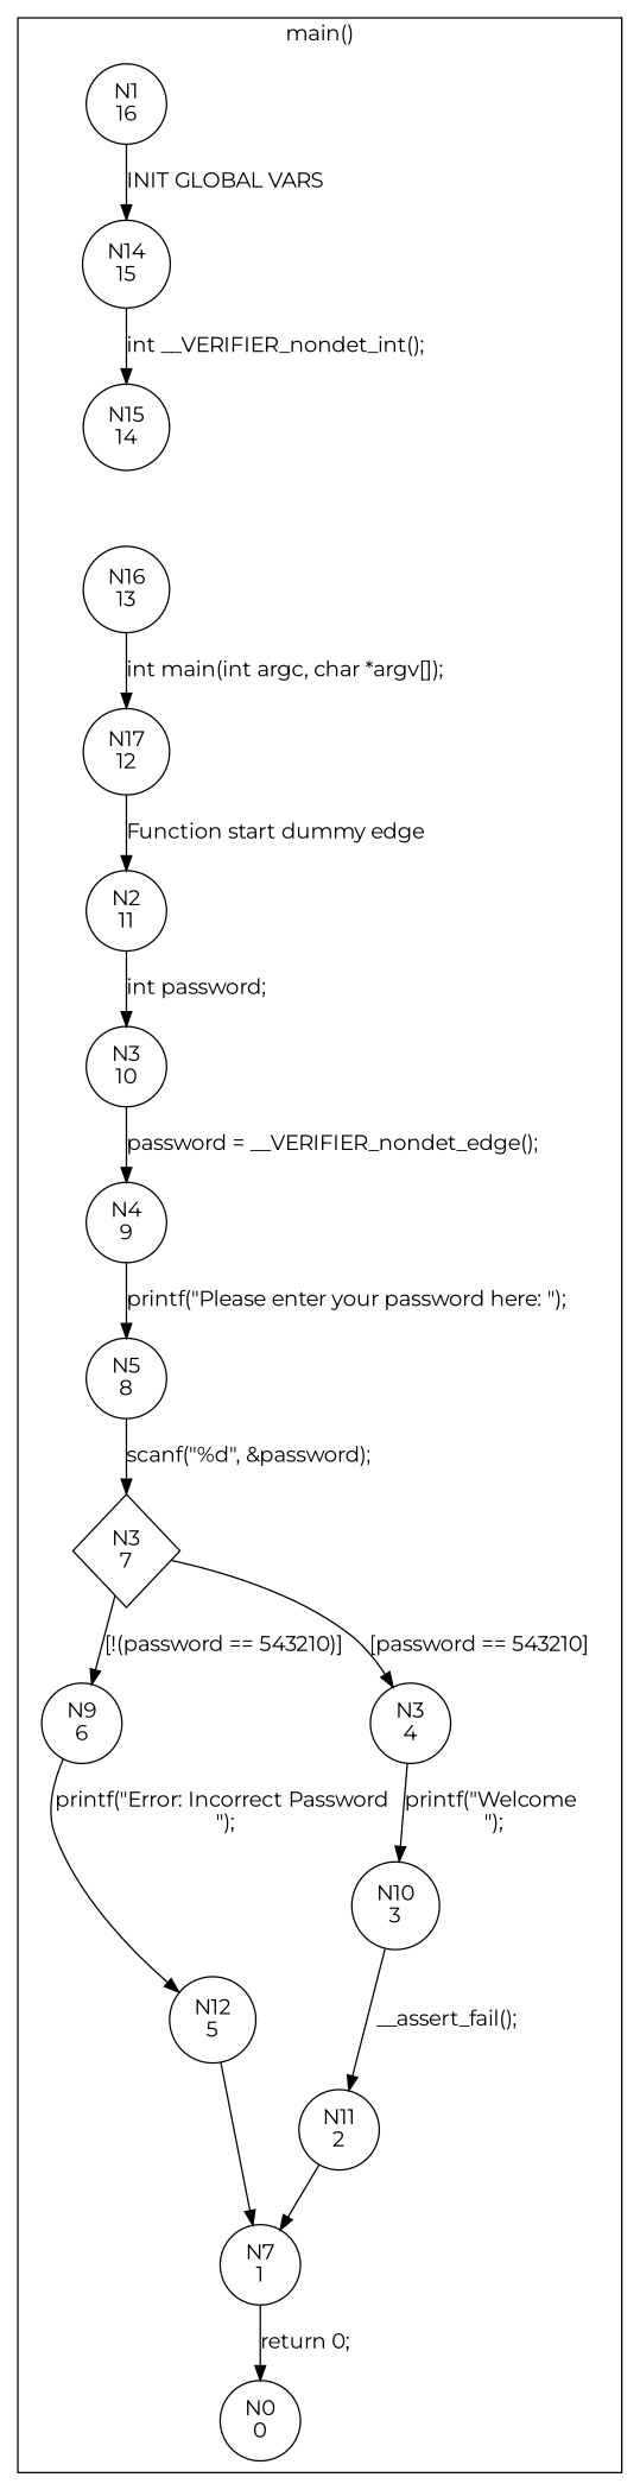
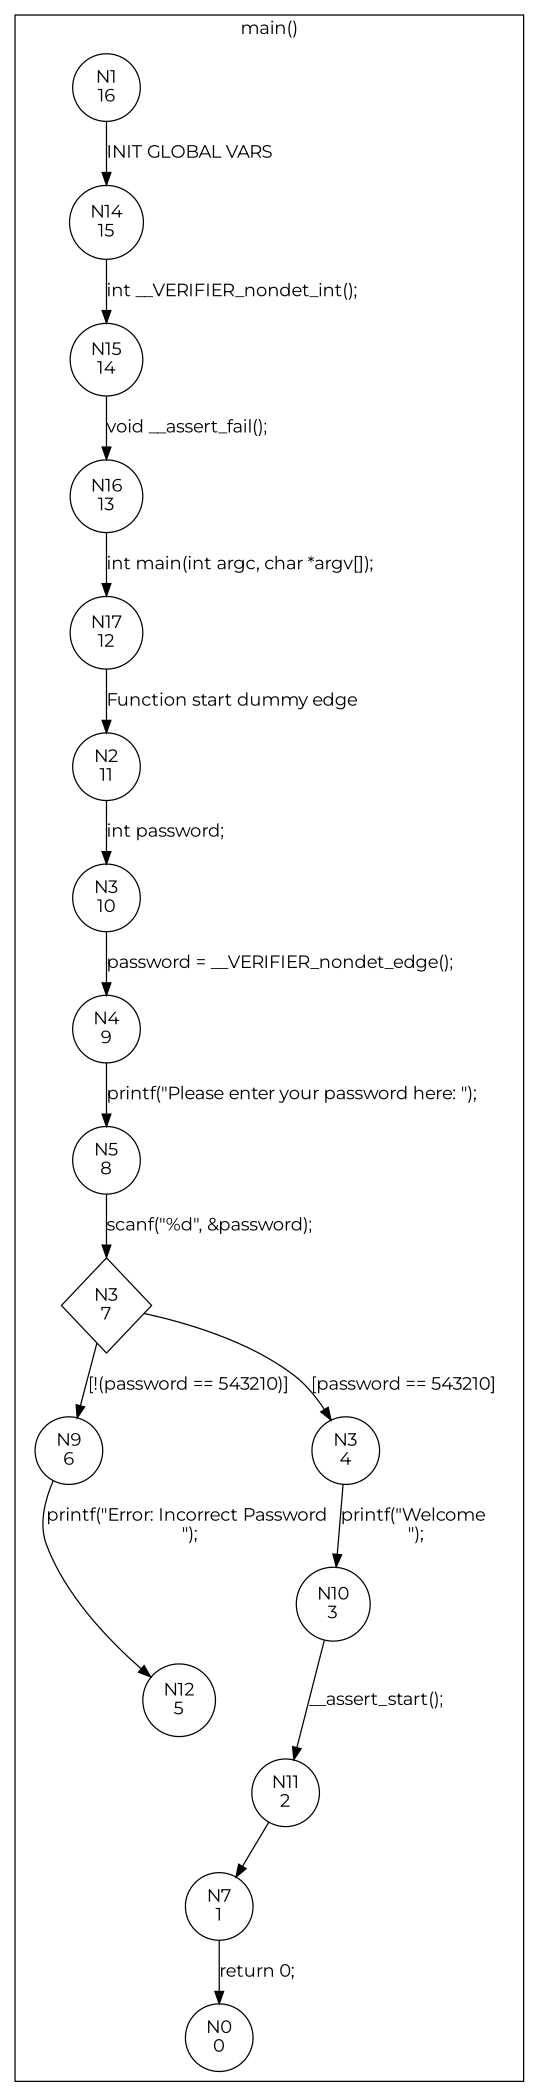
  digraph {
    fontname=Montserrat
    node [fontname=Montserrat shape=circle]
    edge [fontname=Montserrat]
    n1 [label="N1\n16"]
    n2 [label="N14\n15"]
    n3 [label="N15\n14"]
    n4 [label="N16\n13"]
    n5 [label="N17\n12"]
    n6 [label="N2\n11"]
    n7 [label="N3\n10"]
    n8 [label="N4\n9"]
    n9 [label="N5\n8"]
    n10 [label="N3\n7" shape=diamond]
    n11 [label="N9\n6"]
    n12 [label="N3\n4"]
    n13 [label="N12\n5"]
    n14 [label="N7\n1"]
    n15 [label="N0\n0"]
    n16 [label="N10\n3"]
    n17 [label="N11\n2"]
    subgraph cluster_1 {
      label="main()"
      n1
      n2
      n3
      n4
      n5
      n6
      n7
      n8
      n9
      n10
      n11
      n12
      n13
      n14
      n15
      n16
      n17
    }
    n1 -> n2 [label="INIT GLOBAL VARS"]
    n2 -> n3 [label="int __VERIFIER_nondet_int();"]
+   n3 -> n4 [label="void __assert_fail();"]
    n4 -> n5 [label="int main(int argc, char *argv[]);"]
    n5 -> n6 [label="Function start dummy edge"]
    n6 -> n7 [label="int password;"]
    n7 -> n8 [label="password = __VERIFIER_nondet_edge();"]
    n8 -> n9 [label="printf(\"Please enter your password here: \");"]
    n9 -> n10 [label="scanf(\"%d\", &password);"]
    n10 -> n11 [label="[!(password == 543210)]"]
    n10 -> n12 [label="[password == 543210]"]
    n11 -> n13 [label="printf(\"Error: Incorrect Password \n\");"]
    n12 -> n16 [label="printf(\"Welcome \n\");"]
-   n13 -> n14
    n14 -> n15 [label="return 0;"]
-   n16 -> n17 [label="__assert_fail();"]
+   n16 -> n17 [label="__assert_start();"]
    n17 -> n14
  }
